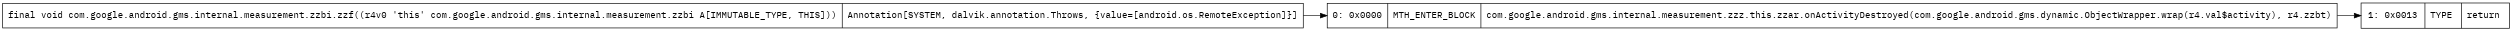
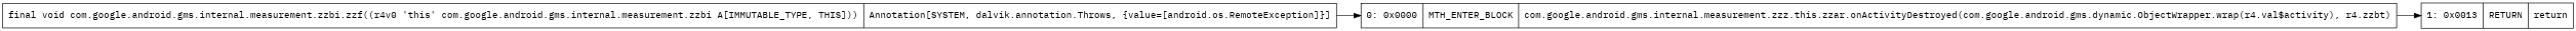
  digraph {
    rankdir=LR
    fontname="IBM Plex Mono"
    node [shape=record fontname="IBM Plex Mono"]
    edge [fontname="IBM Plex Mono"]
    n1 [label="{0\:\ 0x0000|MTH_ENTER_BLOCK\l|com.google.android.gms.internal.measurement.zzz.this.zzar.onActivityDestroyed(com.google.android.gms.dynamic.ObjectWrapper.wrap(r4.val$activity), r4.zzbt)\l}"]
-   n2 [label="{1\:\ 0x0013|TYPE\l|return\l}"]
+   n2 [label="{1\:\ 0x0013|RETURN\l|return\l}"]
    n3 [label="{final void com.google.android.gms.internal.measurement.zzbi.zzf((r4v0 'this' com.google.android.gms.internal.measurement.zzbi A[IMMUTABLE_TYPE, THIS]))  | Annotation[SYSTEM, dalvik.annotation.Throws, \{value=[android.os.RemoteException]\}]\l}"]
    n1 -> n2
    n3 -> n1
  }
